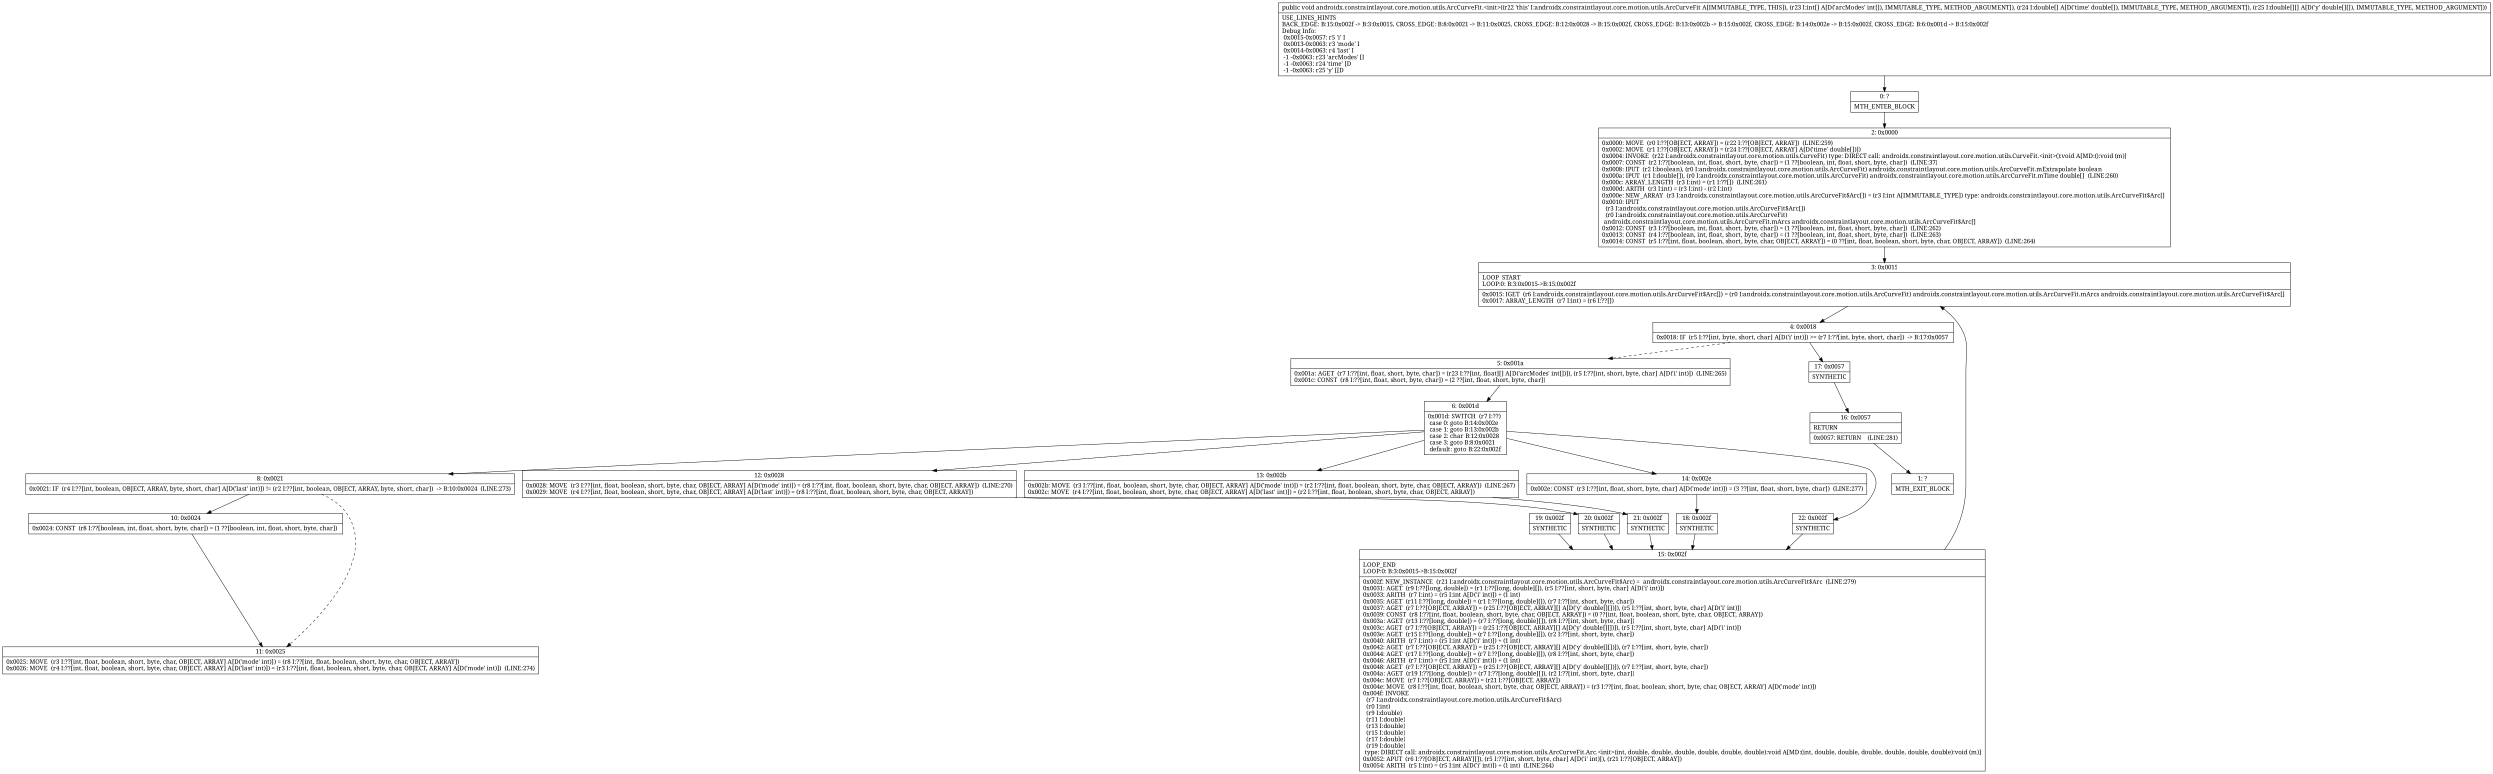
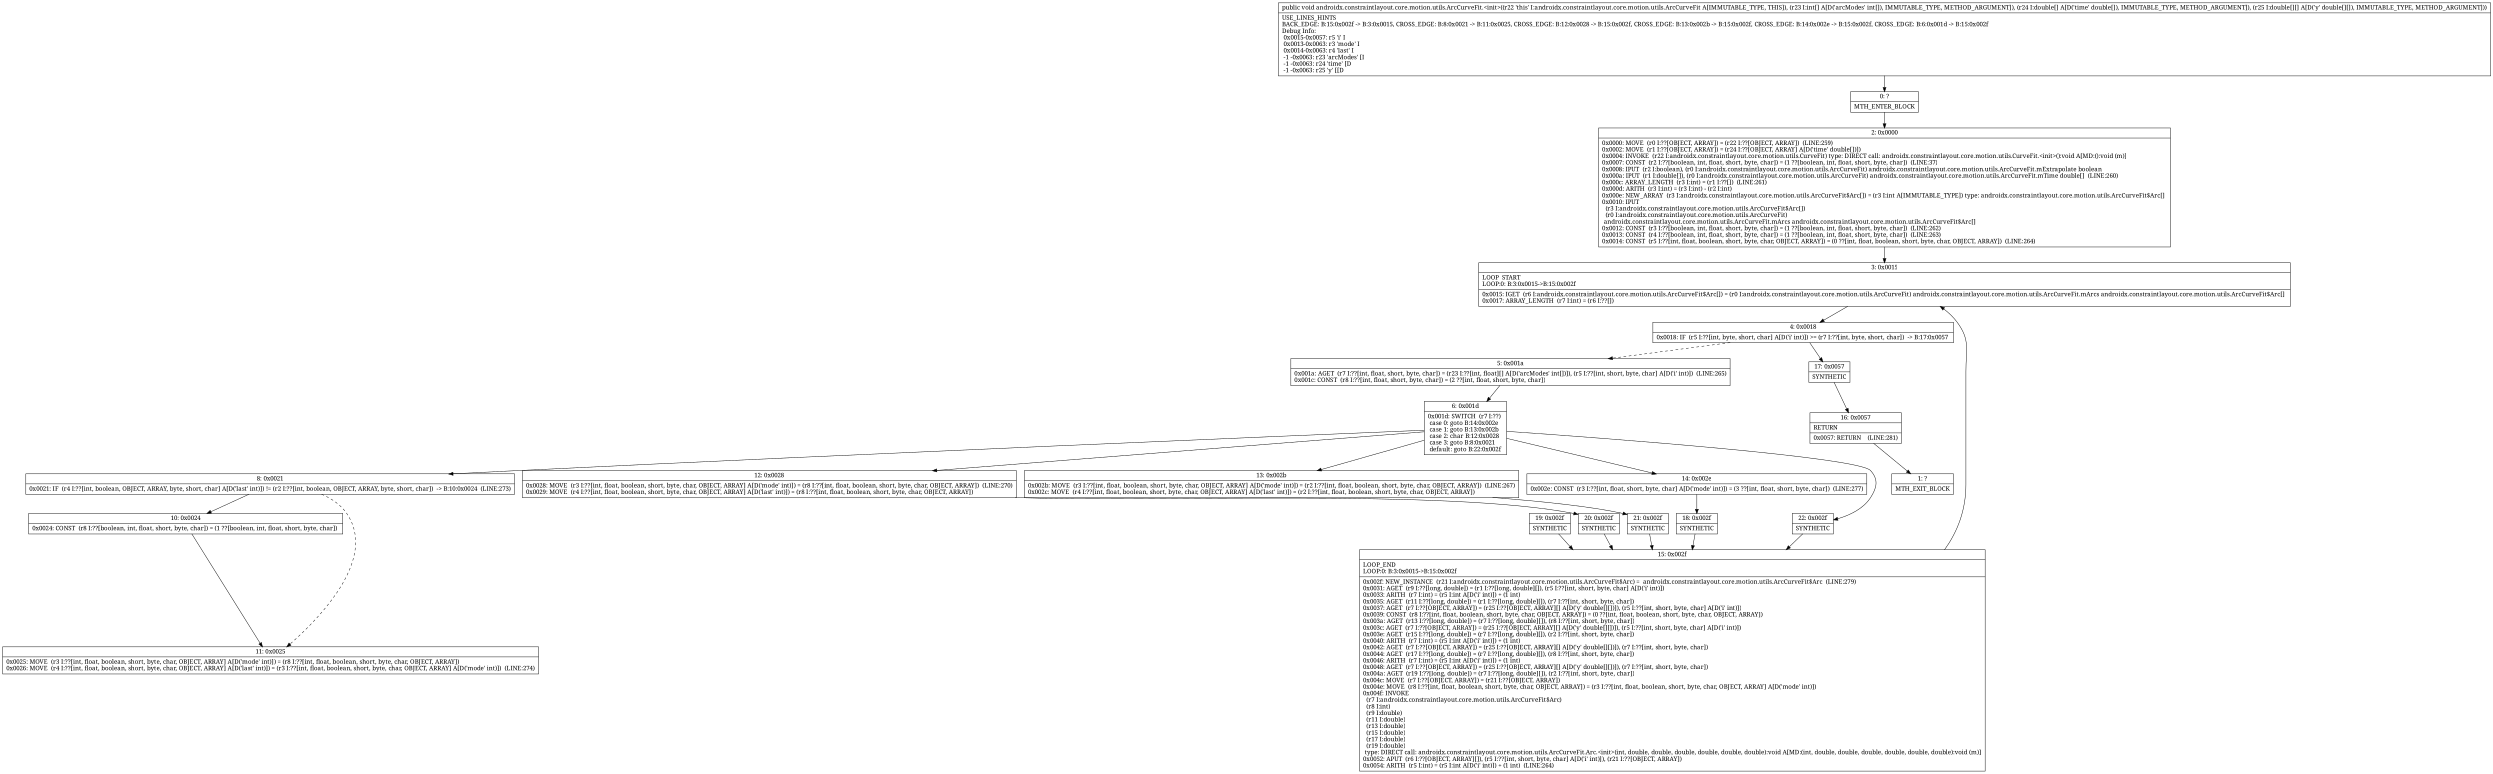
  digraph {
    fontname="Noto Serif"
    node [fontname="Noto Serif" shape=record]
    edge [fontname="Noto Serif"]
    n1 [label="{0\:\ ?|MTH_ENTER_BLOCK\l}"]
    n2 [label="{2\:\ 0x0000|0x0000: MOVE  (r0 I:??[OBJECT, ARRAY]) = (r22 I:??[OBJECT, ARRAY])  (LINE:259)\l0x0002: MOVE  (r1 I:??[OBJECT, ARRAY]) = (r24 I:??[OBJECT, ARRAY] A[D('time' double[])]) \l0x0004: INVOKE  (r22 I:androidx.constraintlayout.core.motion.utils.CurveFit) type: DIRECT call: androidx.constraintlayout.core.motion.utils.CurveFit.\<init\>():void A[MD:():void (m)]\l0x0007: CONST  (r2 I:??[boolean, int, float, short, byte, char]) = (1 ??[boolean, int, float, short, byte, char])  (LINE:37)\l0x0008: IPUT  (r2 I:boolean), (r0 I:androidx.constraintlayout.core.motion.utils.ArcCurveFit) androidx.constraintlayout.core.motion.utils.ArcCurveFit.mExtrapolate boolean \l0x000a: IPUT  (r1 I:double[]), (r0 I:androidx.constraintlayout.core.motion.utils.ArcCurveFit) androidx.constraintlayout.core.motion.utils.ArcCurveFit.mTime double[]  (LINE:260)\l0x000c: ARRAY_LENGTH  (r3 I:int) = (r1 I:??[])  (LINE:261)\l0x000d: ARITH  (r3 I:int) = (r3 I:int) \- (r2 I:int) \l0x000e: NEW_ARRAY  (r3 I:androidx.constraintlayout.core.motion.utils.ArcCurveFit$Arc[]) = (r3 I:int A[IMMUTABLE_TYPE]) type: androidx.constraintlayout.core.motion.utils.ArcCurveFit$Arc[] \l0x0010: IPUT  \l  (r3 I:androidx.constraintlayout.core.motion.utils.ArcCurveFit$Arc[])\l  (r0 I:androidx.constraintlayout.core.motion.utils.ArcCurveFit)\l androidx.constraintlayout.core.motion.utils.ArcCurveFit.mArcs androidx.constraintlayout.core.motion.utils.ArcCurveFit$Arc[] \l0x0012: CONST  (r3 I:??[boolean, int, float, short, byte, char]) = (1 ??[boolean, int, float, short, byte, char])  (LINE:262)\l0x0013: CONST  (r4 I:??[boolean, int, float, short, byte, char]) = (1 ??[boolean, int, float, short, byte, char])  (LINE:263)\l0x0014: CONST  (r5 I:??[int, float, boolean, short, byte, char, OBJECT, ARRAY]) = (0 ??[int, float, boolean, short, byte, char, OBJECT, ARRAY])  (LINE:264)\l}"]
    n3 [label="{3\:\ 0x0015|LOOP_START\lLOOP:0: B:3:0x0015\-\>B:15:0x002f\l|0x0015: IGET  (r6 I:androidx.constraintlayout.core.motion.utils.ArcCurveFit$Arc[]) = (r0 I:androidx.constraintlayout.core.motion.utils.ArcCurveFit) androidx.constraintlayout.core.motion.utils.ArcCurveFit.mArcs androidx.constraintlayout.core.motion.utils.ArcCurveFit$Arc[] \l0x0017: ARRAY_LENGTH  (r7 I:int) = (r6 I:??[]) \l}"]
    n4 [label="{4\:\ 0x0018|0x0018: IF  (r5 I:??[int, byte, short, char] A[D('i' int)]) \>= (r7 I:??[int, byte, short, char])  \-\> B:17:0x0057 \l}"]
    n5 [label="{5\:\ 0x001a|0x001a: AGET  (r7 I:??[int, float, short, byte, char]) = (r23 I:??[int, float][] A[D('arcModes' int[])]), (r5 I:??[int, short, byte, char] A[D('i' int)])  (LINE:265)\l0x001c: CONST  (r8 I:??[int, float, short, byte, char]) = (2 ??[int, float, short, byte, char]) \l}"]
    n6 [label="{17\:\ 0x0057|SYNTHETIC\l}"]
    n7 [label="{6\:\ 0x001d|0x001d: SWITCH  (r7 I:??)\l case 0: goto B:14:0x002e\l case 1: goto B:13:0x002b\l case 2: char B:12:0x0028\l case 3: goto B:8:0x0021\l default: goto B:22:0x002f \l}"]
    n8 [label="{16\:\ 0x0057|RETURN\l|0x0057: RETURN    (LINE:281)\l}"]
    n9 [label="{8\:\ 0x0021|0x0021: IF  (r4 I:??[int, boolean, OBJECT, ARRAY, byte, short, char] A[D('last' int)]) != (r2 I:??[int, boolean, OBJECT, ARRAY, byte, short, char])  \-\> B:10:0x0024  (LINE:273)\l}"]
    n10 [label="{12\:\ 0x0028|0x0028: MOVE  (r3 I:??[int, float, boolean, short, byte, char, OBJECT, ARRAY] A[D('mode' int)]) = (r8 I:??[int, float, boolean, short, byte, char, OBJECT, ARRAY])  (LINE:270)\l0x0029: MOVE  (r4 I:??[int, float, boolean, short, byte, char, OBJECT, ARRAY] A[D('last' int)]) = (r8 I:??[int, float, boolean, short, byte, char, OBJECT, ARRAY]) \l}"]
    n11 [label="{13\:\ 0x002b|0x002b: MOVE  (r3 I:??[int, float, boolean, short, byte, char, OBJECT, ARRAY] A[D('mode' int)]) = (r2 I:??[int, float, boolean, short, byte, char, OBJECT, ARRAY])  (LINE:267)\l0x002c: MOVE  (r4 I:??[int, float, boolean, short, byte, char, OBJECT, ARRAY] A[D('last' int)]) = (r2 I:??[int, float, boolean, short, byte, char, OBJECT, ARRAY]) \l}"]
    n12 [label="{14\:\ 0x002e|0x002e: CONST  (r3 I:??[int, float, short, byte, char] A[D('mode' int)]) = (3 ??[int, float, short, byte, char])  (LINE:277)\l}"]
    n13 [label="{22\:\ 0x002f|SYNTHETIC\l}"]
    n14 [label="{10\:\ 0x0024|0x0024: CONST  (r8 I:??[boolean, int, float, short, byte, char]) = (1 ??[boolean, int, float, short, byte, char]) \l}"]
    n15 [label="{11\:\ 0x0025|0x0025: MOVE  (r3 I:??[int, float, boolean, short, byte, char, OBJECT, ARRAY] A[D('mode' int)]) = (r8 I:??[int, float, boolean, short, byte, char, OBJECT, ARRAY]) \l0x0026: MOVE  (r4 I:??[int, float, boolean, short, byte, char, OBJECT, ARRAY] A[D('last' int)]) = (r3 I:??[int, float, boolean, short, byte, char, OBJECT, ARRAY] A[D('mode' int)])  (LINE:274)\l}"]
    n16 [label="{20\:\ 0x002f|SYNTHETIC\l}"]
    n17 [label="{21\:\ 0x002f|SYNTHETIC\l}"]
    n18 [label="{18\:\ 0x002f|SYNTHETIC\l}"]
-   n19 [label="{15\:\ 0x002f|LOOP_END\lLOOP:0: B:3:0x0015\-\>B:15:0x002f\l|0x002f: NEW_INSTANCE  (r21 I:androidx.constraintlayout.core.motion.utils.ArcCurveFit$Arc) =  androidx.constraintlayout.core.motion.utils.ArcCurveFit$Arc  (LINE:279)\l0x0031: AGET  (r9 I:??[long, double]) = (r1 I:??[long, double][]), (r5 I:??[int, short, byte, char] A[D('i' int)]) \l0x0033: ARITH  (r7 I:int) = (r5 I:int A[D('i' int)]) + (1 int) \l0x0035: AGET  (r11 I:??[long, double]) = (r1 I:??[long, double][]), (r7 I:??[int, short, byte, char]) \l0x0037: AGET  (r7 I:??[OBJECT, ARRAY]) = (r25 I:??[OBJECT, ARRAY][] A[D('y' double[][])]), (r5 I:??[int, short, byte, char] A[D('i' int)]) \l0x0039: CONST  (r8 I:??[int, float, boolean, short, byte, char, OBJECT, ARRAY]) = (0 ??[int, float, boolean, short, byte, char, OBJECT, ARRAY]) \l0x003a: AGET  (r13 I:??[long, double]) = (r7 I:??[long, double][]), (r8 I:??[int, short, byte, char]) \l0x003c: AGET  (r7 I:??[OBJECT, ARRAY]) = (r25 I:??[OBJECT, ARRAY][] A[D('y' double[][])]), (r5 I:??[int, short, byte, char] A[D('i' int)]) \l0x003e: AGET  (r15 I:??[long, double]) = (r7 I:??[long, double][]), (r2 I:??[int, short, byte, char]) \l0x0040: ARITH  (r7 I:int) = (r5 I:int A[D('i' int)]) + (1 int) \l0x0042: AGET  (r7 I:??[OBJECT, ARRAY]) = (r25 I:??[OBJECT, ARRAY][] A[D('y' double[][])]), (r7 I:??[int, short, byte, char]) \l0x0044: AGET  (r17 I:??[long, double]) = (r7 I:??[long, double][]), (r8 I:??[int, short, byte, char]) \l0x0046: ARITH  (r7 I:int) = (r5 I:int A[D('i' int)]) + (1 int) \l0x0048: AGET  (r7 I:??[OBJECT, ARRAY]) = (r25 I:??[OBJECT, ARRAY][] A[D('y' double[][])]), (r7 I:??[int, short, byte, char]) \l0x004a: AGET  (r19 I:??[long, double]) = (r7 I:??[long, double][]), (r2 I:??[int, short, byte, char]) \l0x004c: MOVE  (r7 I:??[OBJECT, ARRAY]) = (r21 I:??[OBJECT, ARRAY]) \l0x004e: MOVE  (r8 I:??[int, float, boolean, short, byte, char, OBJECT, ARRAY]) = (r3 I:??[int, float, boolean, short, byte, char, OBJECT, ARRAY] A[D('mode' int)]) \l0x004f: INVOKE  \l  (r7 I:androidx.constraintlayout.core.motion.utils.ArcCurveFit$Arc)\l  (r0 I:int)\l  (r9 I:double)\l  (r11 I:double)\l  (r13 I:double)\l  (r15 I:double)\l  (r17 I:double)\l  (r19 I:double)\l type: DIRECT call: androidx.constraintlayout.core.motion.utils.ArcCurveFit.Arc.\<init\>(int, double, double, double, double, double, double):void A[MD:(int, double, double, double, double, double, double):void (m)]\l0x0052: APUT  (r6 I:??[OBJECT, ARRAY][]), (r5 I:??[int, short, byte, char] A[D('i' int)]), (r21 I:??[OBJECT, ARRAY]) \l0x0054: ARITH  (r5 I:int) = (r5 I:int A[D('i' int)]) + (1 int)  (LINE:264)\l}"]
+   n19 [label="{15\:\ 0x002f|LOOP_END\lLOOP:0: B:3:0x0015\-\>B:15:0x002f\l|0x002f: NEW_INSTANCE  (r21 I:androidx.constraintlayout.core.motion.utils.ArcCurveFit$Arc) =  androidx.constraintlayout.core.motion.utils.ArcCurveFit$Arc  (LINE:279)\l0x0031: AGET  (r9 I:??[long, double]) = (r1 I:??[long, double][]), (r5 I:??[int, short, byte, char] A[D('i' int)]) \l0x0033: ARITH  (r7 I:int) = (r5 I:int A[D('i' int)]) + (1 int) \l0x0035: AGET  (r11 I:??[long, double]) = (r1 I:??[long, double][]), (r7 I:??[int, short, byte, char]) \l0x0037: AGET  (r7 I:??[OBJECT, ARRAY]) = (r25 I:??[OBJECT, ARRAY][] A[D('y' double[][])]), (r5 I:??[int, short, byte, char] A[D('i' int)]) \l0x0039: CONST  (r8 I:??[int, float, boolean, short, byte, char, OBJECT, ARRAY]) = (0 ??[int, float, boolean, short, byte, char, OBJECT, ARRAY]) \l0x003a: AGET  (r13 I:??[long, double]) = (r7 I:??[long, double][]), (r8 I:??[int, short, byte, char]) \l0x003c: AGET  (r7 I:??[OBJECT, ARRAY]) = (r25 I:??[OBJECT, ARRAY][] A[D('y' double[][])]), (r5 I:??[int, short, byte, char] A[D('i' int)]) \l0x003e: AGET  (r15 I:??[long, double]) = (r7 I:??[long, double][]), (r2 I:??[int, short, byte, char]) \l0x0040: ARITH  (r7 I:int) = (r5 I:int A[D('i' int)]) + (1 int) \l0x0042: AGET  (r7 I:??[OBJECT, ARRAY]) = (r25 I:??[OBJECT, ARRAY][] A[D('y' double[][])]), (r7 I:??[int, short, byte, char]) \l0x0044: AGET  (r17 I:??[long, double]) = (r7 I:??[long, double][]), (r8 I:??[int, short, byte, char]) \l0x0046: ARITH  (r7 I:int) = (r5 I:int A[D('i' int)]) + (1 int) \l0x0048: AGET  (r7 I:??[OBJECT, ARRAY]) = (r25 I:??[OBJECT, ARRAY][] A[D('y' double[][])]), (r7 I:??[int, short, byte, char]) \l0x004a: AGET  (r19 I:??[long, double]) = (r7 I:??[long, double][]), (r2 I:??[int, short, byte, char]) \l0x004c: MOVE  (r7 I:??[OBJECT, ARRAY]) = (r21 I:??[OBJECT, ARRAY]) \l0x004e: MOVE  (r8 I:??[int, float, boolean, short, byte, char, OBJECT, ARRAY]) = (r3 I:??[int, float, boolean, short, byte, char, OBJECT, ARRAY] A[D('mode' int)]) \l0x004f: INVOKE  \l  (r7 I:androidx.constraintlayout.core.motion.utils.ArcCurveFit$Arc)\l  (r8 I:int)\l  (r9 I:double)\l  (r11 I:double)\l  (r13 I:double)\l  (r15 I:double)\l  (r17 I:double)\l  (r19 I:double)\l type: DIRECT call: androidx.constraintlayout.core.motion.utils.ArcCurveFit.Arc.\<init\>(int, double, double, double, double, double, double):void A[MD:(int, double, double, double, double, double, double):void (m)]\l0x0052: APUT  (r6 I:??[OBJECT, ARRAY][]), (r5 I:??[int, short, byte, char] A[D('i' int)]), (r21 I:??[OBJECT, ARRAY]) \l0x0054: ARITH  (r5 I:int) = (r5 I:int A[D('i' int)]) + (1 int)  (LINE:264)\l}"]
    n20 [label="{19\:\ 0x002f|SYNTHETIC\l}"]
    n21 [label="{1\:\ ?|MTH_EXIT_BLOCK\l}"]
    n22 [label="{public void androidx.constraintlayout.core.motion.utils.ArcCurveFit.\<init\>((r22 'this' I:androidx.constraintlayout.core.motion.utils.ArcCurveFit A[IMMUTABLE_TYPE, THIS]), (r23 I:int[] A[D('arcModes' int[]), IMMUTABLE_TYPE, METHOD_ARGUMENT]), (r24 I:double[] A[D('time' double[]), IMMUTABLE_TYPE, METHOD_ARGUMENT]), (r25 I:double[][] A[D('y' double[][]), IMMUTABLE_TYPE, METHOD_ARGUMENT]))  | USE_LINES_HINTS\lBACK_EDGE: B:15:0x002f \-\> B:3:0x0015, CROSS_EDGE: B:8:0x0021 \-\> B:11:0x0025, CROSS_EDGE: B:12:0x0028 \-\> B:15:0x002f, CROSS_EDGE: B:13:0x002b \-\> B:15:0x002f, CROSS_EDGE: B:14:0x002e \-\> B:15:0x002f, CROSS_EDGE: B:6:0x001d \-\> B:15:0x002f\lDebug Info:\l  0x0015\-0x0057: r5 'i' I\l  0x0013\-0x0063: r3 'mode' I\l  0x0014\-0x0063: r4 'last' I\l  \-1 \-0x0063: r23 'arcModes' [I\l  \-1 \-0x0063: r24 'time' [D\l  \-1 \-0x0063: r25 'y' [[D\l}"]
    n1 -> n2
    n2 -> n3
    n3 -> n4
    n4 -> n5 [style=dashed]
    n4 -> n6
    n5 -> n7
    n6 -> n8
    n7 -> n9
    n7 -> n10
    n7 -> n11
    n7 -> n12
    n7 -> n13
    n8 -> n21
    n9 -> n14
    n9 -> n15 [style=dashed]
    n10 -> n16
    n11 -> n17
    n12 -> n18
    n13 -> n19
    n14 -> n15
    n16 -> n19
    n17 -> n19
    n18 -> n19
    n19 -> n3
    n20 -> n19
    n22 -> n1
  }
